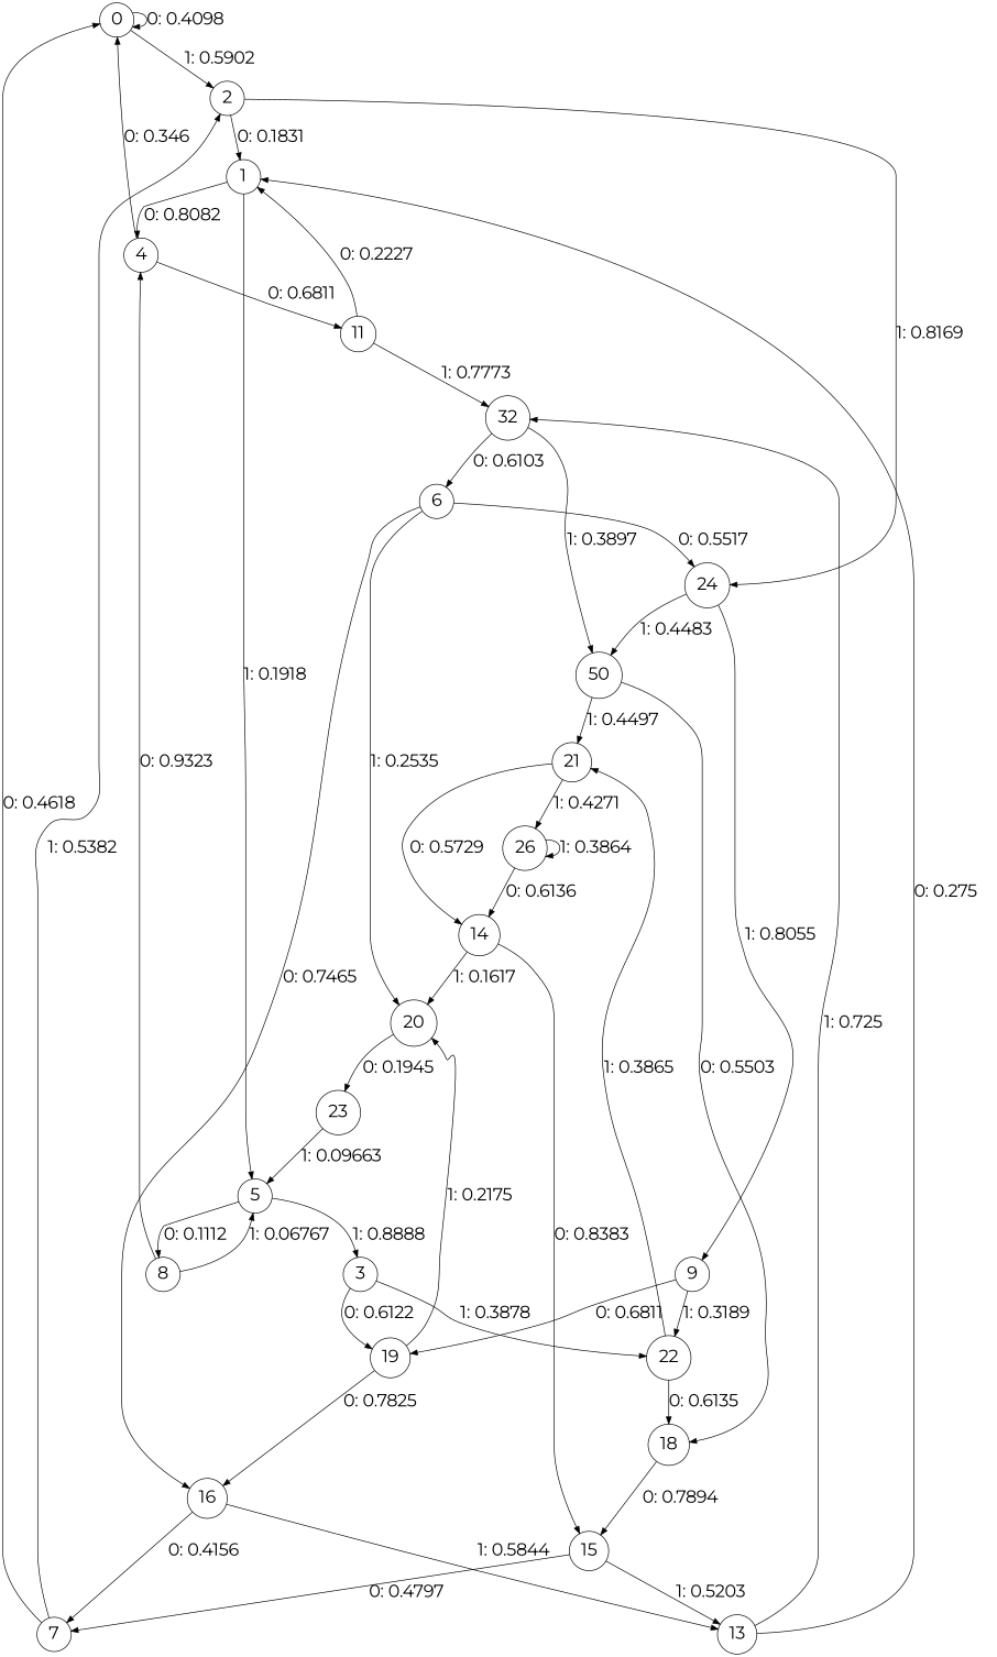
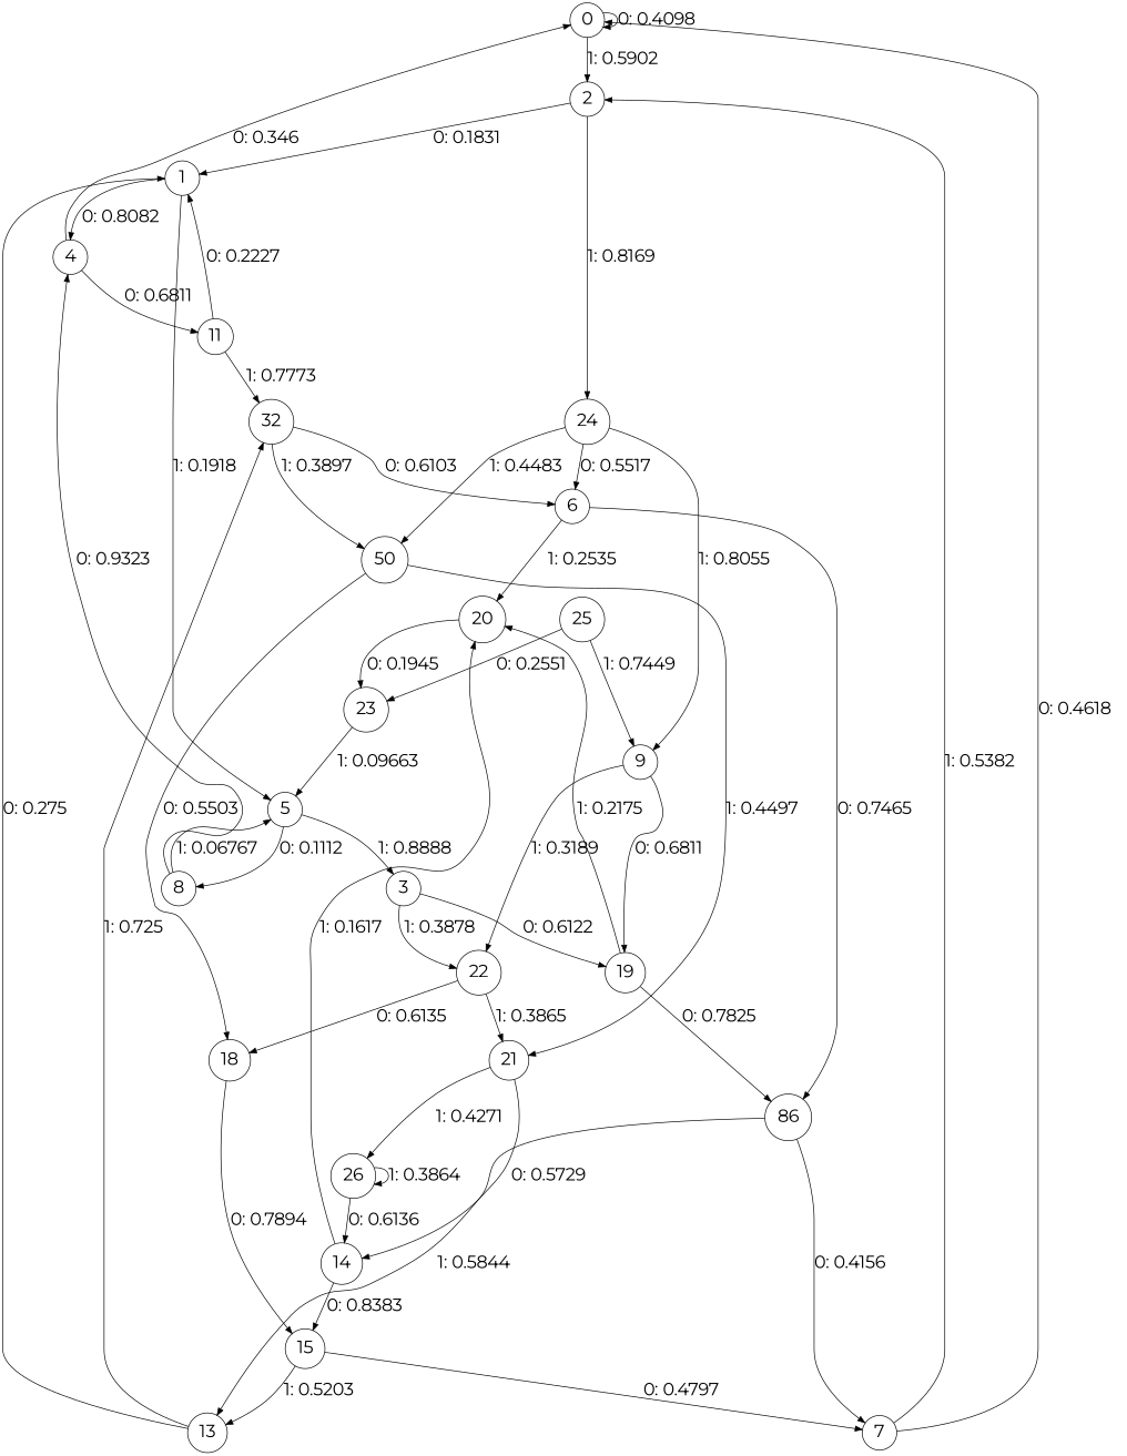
  digraph {
    fontname=Montserrat
    node [fontname=Montserrat fontsize=24 shape=circle]
    edge [fontname=Montserrat fontsize=24]
    0
    2
    1
    24
    4
    5
    6
    n8 [label=50]
    9
    11
    3
    8
    n13 [label=32]
    19
    22
-   16
+   16 [label=86]
    20
    18
    21
    7
    13
    23
    15
    14
    26
+   25
    0 -> 0 [label="0: 0.4098   "]
    0 -> 2 [label="1: 0.5902   "]
    2 -> 1 [label="0: 0.1831   "]
    2 -> 24 [label="1: 0.8169   "]
    1 -> 4 [label="0: 0.8082   "]
    1 -> 5 [label="1: 0.1918   "]
-   6 -> 24 [label="0: 0.5517   "]
+   24 -> 6 [label="0: 0.5517   "]
    24 -> n8 [label="1: 0.4483   "]
    24 -> 9 [label="1: 0.8055   "]
    4 -> 0 [label="0: 0.346    "]
    4 -> 11 [label="0: 0.6811   "]
    5 -> 3 [label="1: 0.8888   "]
    5 -> 8 [label="0: 0.1112   "]
    6 -> 16 [label="0: 0.7465   "]
    6 -> 20 [label="1: 0.2535   "]
    n8 -> 18 [label="0: 0.5503   "]
    n8 -> 21 [label="1: 0.4497   "]
    9 -> 19 [label="0: 0.6811   "]
    9 -> 22 [label="1: 0.3189   "]
    11 -> 1 [label="0: 0.2227   "]
    11 -> n13 [label="1: 0.7773   "]
    3 -> 19 [label="0: 0.6122   "]
    3 -> 22 [label="1: 0.3878   "]
    8 -> 4 [label="0: 0.9323   "]
    8 -> 5 [label="1: 0.06767  "]
    n13 -> 6 [label="0: 0.6103   "]
    n13 -> n8 [label="1: 0.3897   "]
    19 -> 16 [label="0: 0.7825   "]
    19 -> 20 [label="1: 0.2175   "]
    22 -> 18 [label="0: 0.6135   "]
    22 -> 21 [label="1: 0.3865   "]
    16 -> 7 [label="0: 0.4156   "]
    16 -> 13 [label="1: 0.5844   "]
    20 -> 23 [label="0: 0.1945   "]
    18 -> 15 [label="0: 0.7894   "]
    21 -> 14 [label="0: 0.5729   "]
    21 -> 26 [label="1: 0.4271   "]
    7 -> 0 [label="0: 0.4618   "]
    7 -> 2 [label="1: 0.5382   "]
    13 -> 1 [label="0: 0.275    "]
    13 -> n13 [label="1: 0.725    "]
    23 -> 5 [label="1: 0.09663  "]
    15 -> 7 [label="0: 0.4797   "]
    15 -> 13 [label="1: 0.5203   "]
    14 -> 20 [label="1: 0.1617   "]
    14 -> 15 [label="0: 0.8383   "]
    26 -> 14 [label="0: 0.6136   "]
    26 -> 26 [label="1: 0.3864   "]
+   25 -> 9 [label="1: 0.7449   "]
+   25 -> 23 [label="0: 0.2551   "]
  }
